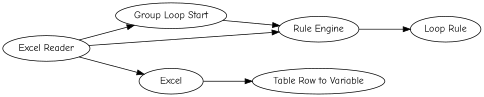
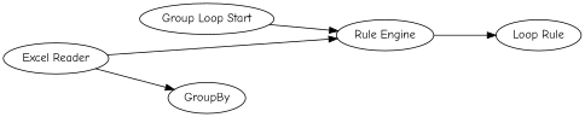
  digraph {
    fontname="Comic Neue"
    rankdir=LR
    node [fontname="Comic Neue"]
    edge [fontname="Comic Neue"]
    n1 [label="Excel Reader"]
    n2 [label="Group Loop Start"]
-   n3 [label=Excel]
+   n3 [label=GroupBy]
    n4 [label="Rule Engine"]
-   n5 [label="Table Row to Variable"]
    n6 [label="Loop Rule"]
-   n1 -> n2
    n1 -> n3
    n1 -> n4
    n2 -> n4
-   n3 -> n5
    n4 -> n6
  }
